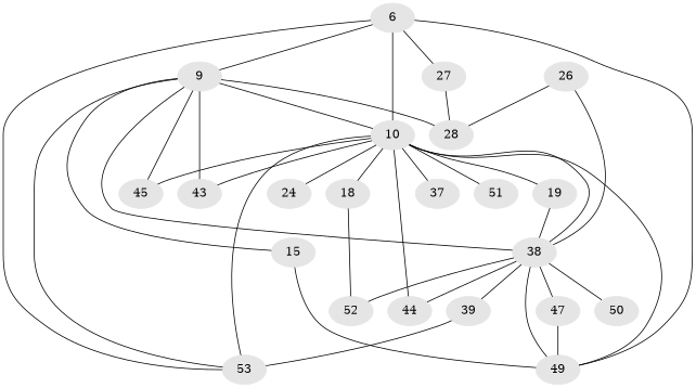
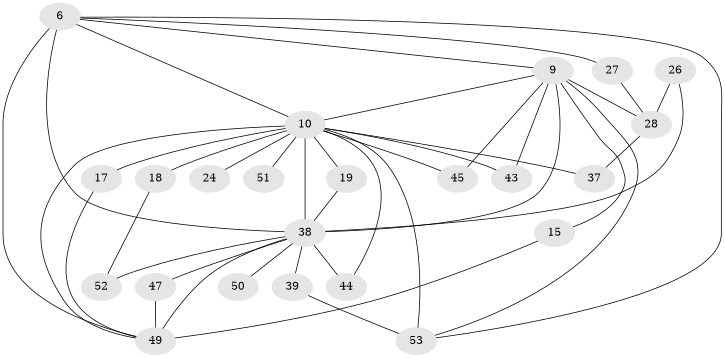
  graph {
    node [color=gray90 style=filled]
    6 [super="+5"]
    9 [super="+1"]
    10 [super="+4"]
    27
    38 [super="+21+22+7"]
    49 [super="+46+48"]
    53 [super="+33+34"]
    15
    28 [super="+25"]
    43
    45
+   17 [super="+12"]
    18
    19
    24
    37
    44 [super="+23+30"]
    51
    52 [super="+32"]
    39
    47 [super="+41"]
    50 [super="+40+42"]
    26
    6 -- 9 [weight=4]
    6 -- 10 [weight=4]
    6 -- 27
+   6 -- 38 [weight=10]
    6 -- 49 [weight=2]
    6 -- 53
    9 -- 10 [weight=4]
    9 -- 38 [weight=8]
    9 -- 53
    9 -- 15
    9 -- 28 [weight=3]
    9 -- 43
    9 -- 45
    10 -- 38 [weight=10]
    10 -- 49 [weight=2]
    10 -- 53 [weight=3]
    10 -- 43
    10 -- 45
+   10 -- 17 [weight=2]
    10 -- 18 [weight=2]
    10 -- 19
    10 -- 24
    10 -- 37
    10 -- 44 [weight=2]
    10 -- 51 [weight=2]
    27 -- 28
    38 -- 49 [weight=3]
    38 -- 44 [weight=2]
    38 -- 52 [weight=2]
    38 -- 39
    38 -- 47
    38 -- 50 [weight=3]
    15 -- 49
+   28 -- 37
+   17 -- 49
    18 -- 52
    19 -- 38
    39 -- 53
    47 -- 49 [weight=2]
    26 -- 38
    26 -- 28
  }
